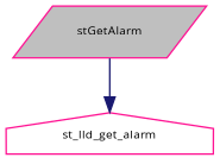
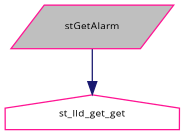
  digraph {
    rankdir=TB
    fontname="Open Sans"
    node [color=deeppink fontname="Open Sans" fontsize=8]
    n1 [fillcolor=grey75 fontcolor=black height=0.2 label=stGetAlarm shape=parallelogram style=filled width=0.4]
-   n2 [height=0.2 label=st_lld_get_alarm shape=house width=0.4]
+   n2 [height=0.2 label=st_lld_get_get shape=house width=0.4]
    n1 -> n2 [color=midnightblue fontname="Open Sans" fontsize=8 labelfontname=Helvetica labelfontsize=8 style=solid arrowhead=normal]
  }
